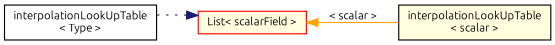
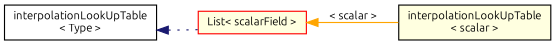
  digraph {
    fontname=Ubuntu
    rankdir=LR
    node [color=black fillcolor=lightyellow fontname=Ubuntu fontsize=10 shape=record style=filled]
    edge [dir=back fontname=Ubuntu fontsize=10 labelfontname=Helvetica labelfontsize=10]
    n1 [fillcolor=white fontcolor=black height=0.2 label="interpolationLookUpTable\l\< Type \>" width=0.4]
    n2 [height=0.2 label="interpolationLookUpTable\l\< scalar \>" width=0.4]
    n3 [color=red height=0.2 label="List\< scalarField \>" width=0.4]
-   n3 -> n1 [color=midnightblue style=dotted]
+   n1 -> n3 [color=midnightblue style=dotted]
    n3 -> n2 [color=orange label=" \< scalar \>" style=solid]
  }
